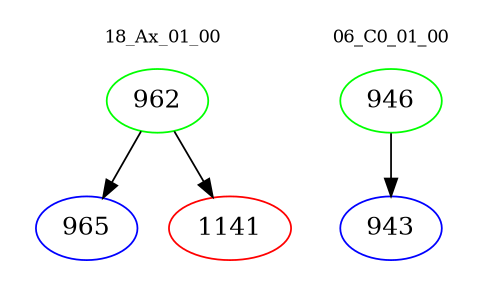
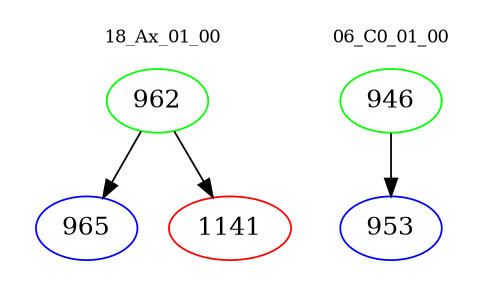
  digraph {
    node [color=green]
    edge [color=black]
    n1 [label=962]
    n2 [color=blue label=965]
    n3 [color=red label=1141]
    n4 [label=946]
-   n5 [color=blue label=943]
+   n5 [color=blue label=953]
    subgraph cluster_1 {
      color=white
      fontsize=10
      label="18_Ax_01_00"
      n1
      n2
      n3
    }
    subgraph cluster_2 {
      color=white
      fontsize=10
      label="06_C0_01_00"
      n4
      n5
    }
    n1 -> n2
    n1 -> n3
    n4 -> n5
  }
